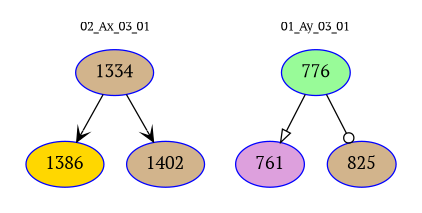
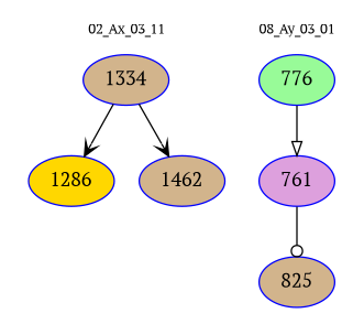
  digraph {
    fontname="PT Serif"
    node [color=blue fillcolor=tan fontname="PT Serif" style=filled]
    edge [arrowhead=vee color=black fontname="PT Serif"]
    n1 [label=1334]
-   n2 [fillcolor=gold label=1386]
-   n3 [label=1402]
+   n2 [fillcolor=gold label=1286]
+   n3 [label=1462]
    n4 [fillcolor=palegreen label=776]
    n5 [fillcolor=plum label=761]
    n6 [label=825]
    subgraph cluster_1 {
      color=white
      fontsize=10
-     label="02_Ax_03_01"
+     label="02_Ax_03_11"
      n1
      n2
      n3
    }
    subgraph cluster_2 {
      color=white
      fontsize=10
-     label="01_Ay_03_01"
+     label="08_Ay_03_01"
      n4
      n5
      n6
    }
    n1 -> n2
    n1 -> n3
    n4 -> n5 [arrowhead=onormal]
-   n4 -> n6 [arrowhead=odot]
+   n5 -> n6 [arrowhead=odot]
  }
